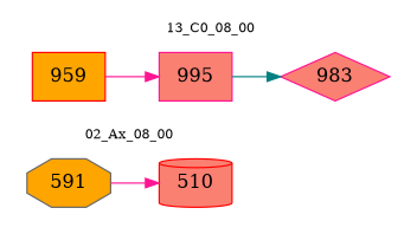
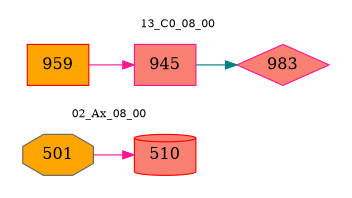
  digraph {
    rankdir=LR
    node [color=red fillcolor=salmon shape=box style=filled]
    edge [color=deeppink]
-   n1 [color=gray40 fillcolor=orange label=591 shape=octagon]
+   n1 [color=gray40 fillcolor=orange label=501 shape=octagon]
    n2 [label=510 shape=cylinder]
    n3 [fillcolor=orange label=959]
-   n4 [color=deeppink label=995]
+   n4 [color=deeppink label=945]
    n5 [color=deeppink label=983 shape=diamond]
    subgraph cluster_1 {
      color=white
      fontsize=10
      label="02_Ax_08_00"
      n1
      n2
    }
    subgraph cluster_2 {
      color=white
      fontsize=10
      label="13_C0_08_00"
      n3
      n4
      n5
    }
    n1 -> n2
    n3 -> n4
    n4 -> n5 [color=teal]
  }
